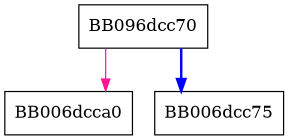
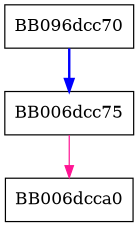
  digraph {
    splines=ortho
    node [shape=box]
    n1 [label=BB096dcc70]
    BB006dcca0
    BB006dcc75
-   n1 -> BB006dcca0 [color=deeppink style=solid]
+   BB006dcc75 -> BB006dcca0 [color=deeppink style=solid]
    n1 -> BB006dcc75 [color=blue style=bold]
  }
